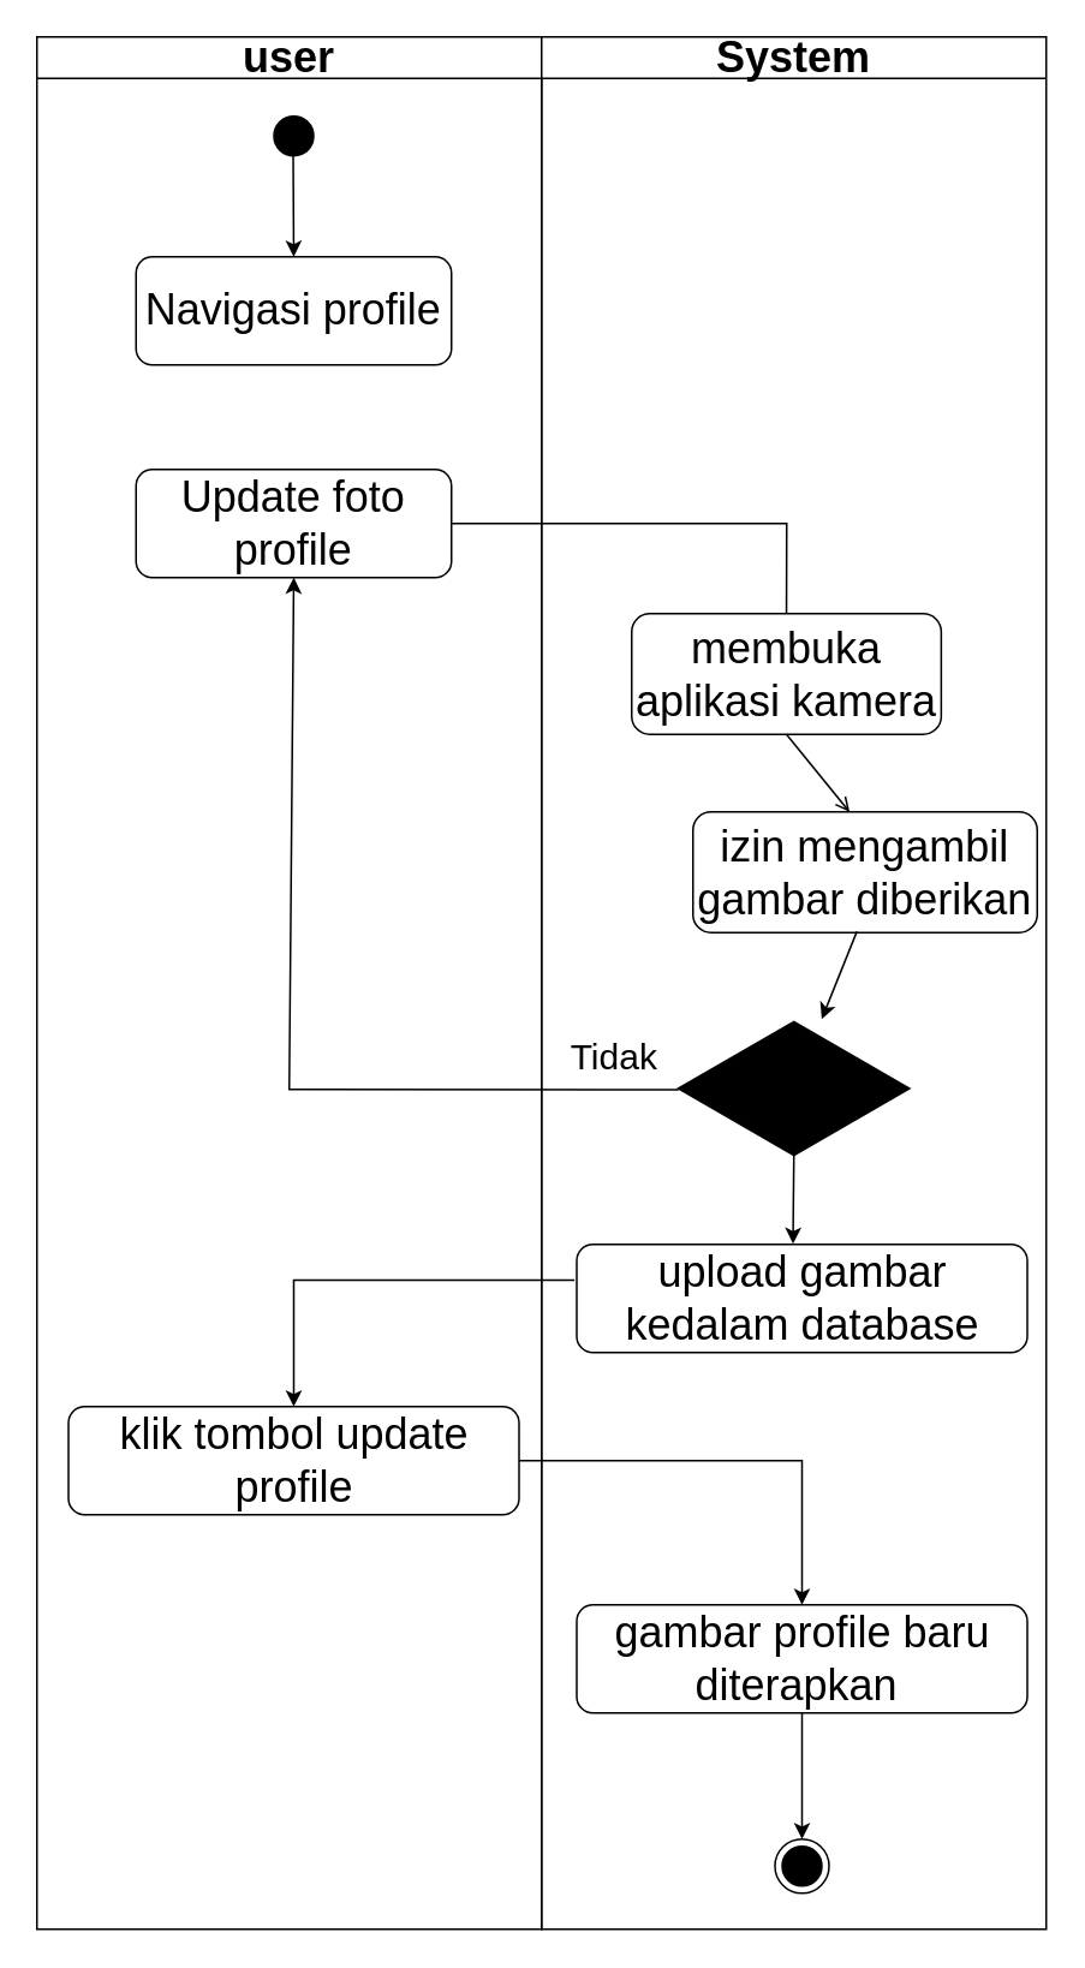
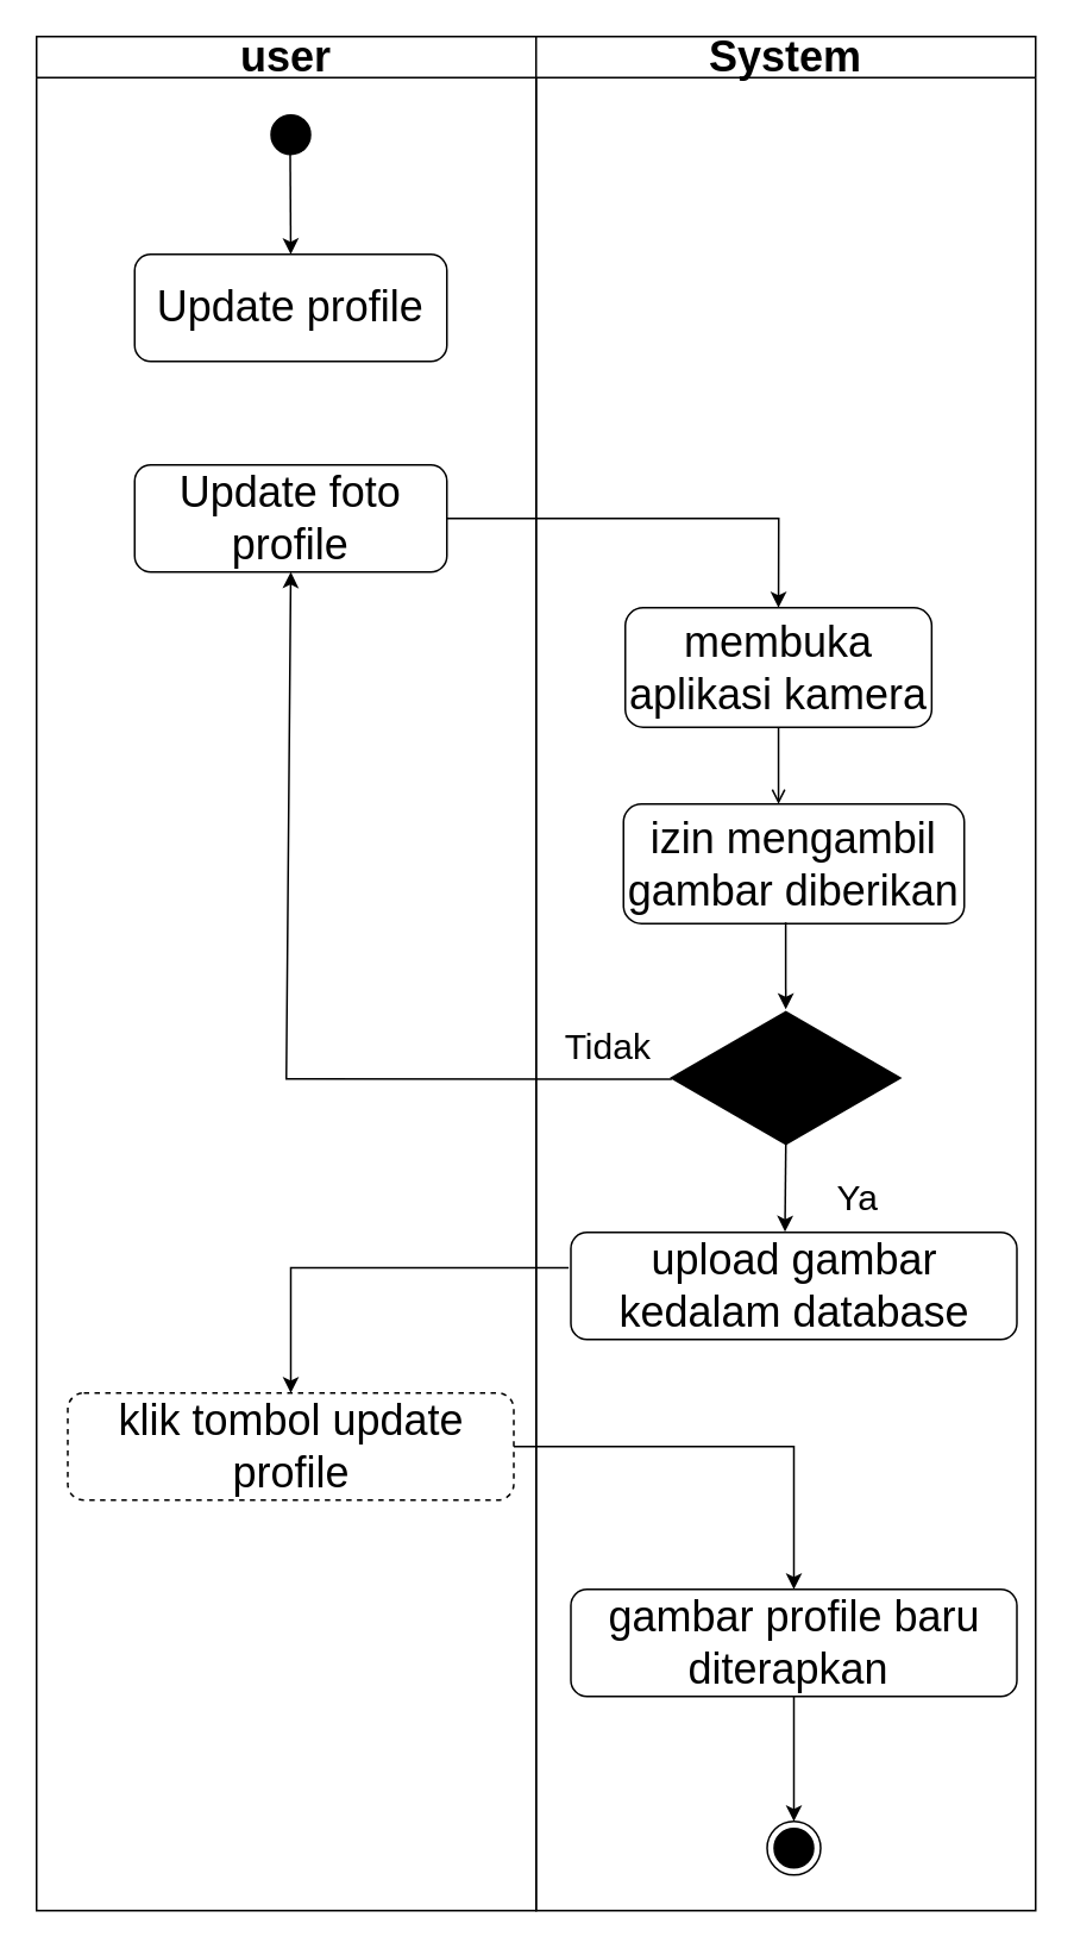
  <mxCell id="0" />
  <mxCell id="1" parent="0" />
  <mxCell id="2" value="user" style="swimlane;whiteSpace=wrap;fontSize=24;startSize=23;" parent="1" vertex="1"><mxGeometry x="20" y="20" width="280" height="1050" as="geometry" /></mxCell>
  <mxCell id="3" value="" style="ellipse;shape=startState;fillColor=#000000;strokeColor=#000000;" parent="2" vertex="1"><mxGeometry x="127.5" y="40" width="30" height="30" as="geometry" /></mxCell>
- <mxCell id="4" value="&lt;font style=&quot;font-size: 24px&quot;&gt;Navigasi profile&lt;/font&gt;" style="rounded=1;whiteSpace=wrap;html=1;" parent="2" vertex="1"><mxGeometry x="55" y="122" width="175" height="60" as="geometry" /></mxCell>
+ <mxCell id="4" value="&lt;font style=&quot;font-size: 24px&quot;&gt;Update profile&lt;/font&gt;" style="rounded=1;whiteSpace=wrap;html=1;" parent="2" vertex="1"><mxGeometry x="55" y="122" width="175" height="60" as="geometry" /></mxCell>
  <mxCell id="5" value="" style="endArrow=classic;html=1;rounded=0;exitX=0.489;exitY=0.845;exitDx=0;exitDy=0;entryX=0.5;entryY=0;entryDx=0;entryDy=0;exitPerimeter=0;" parent="2" source="3" target="4" edge="1"><mxGeometry width="50" height="50" relative="1" as="geometry"><mxPoint x="335.5" y="302" as="sourcePoint" /><mxPoint x="385.5" y="252" as="targetPoint" /></mxGeometry></mxCell>
  <mxCell id="6" value="&lt;font style=&quot;font-size: 24px&quot;&gt;Update foto profile&lt;/font&gt;" style="rounded=1;whiteSpace=wrap;html=1;" vertex="1" parent="2"><mxGeometry x="55" y="240" width="175" height="60" as="geometry" /></mxCell>
- <mxCell id="7" value="&lt;font style=&quot;font-size: 24px&quot;&gt;klik tombol update profile&lt;/font&gt;" style="rounded=1;whiteSpace=wrap;html=1;fontSize=10;" vertex="1" parent="2"><mxGeometry x="17.5" y="760" width="250" height="60" as="geometry" /></mxCell>
+ <mxCell id="7" value="&lt;font style=&quot;font-size: 24px&quot;&gt;klik tombol update profile&lt;/font&gt;" style="rounded=1;whiteSpace=wrap;html=1;fontSize=10;dashed=1;" vertex="1" parent="2"><mxGeometry x="17.5" y="760" width="250" height="60" as="geometry" /></mxCell>
  <mxCell id="8" value="System" style="swimlane;whiteSpace=wrap;startSize=23;fontSize=24;" parent="1" vertex="1"><mxGeometry x="300" y="20" width="280" height="1050" as="geometry" /></mxCell>
  <mxCell id="9" value="&lt;font style=&quot;font-size: 24px&quot;&gt;upload gambar kedalam database&lt;/font&gt;" style="rounded=1;whiteSpace=wrap;html=1;fontSize=10;" parent="8" vertex="1"><mxGeometry x="19.5" y="670" width="250" height="60" as="geometry" /></mxCell>
  <mxCell id="10" value="&lt;span style=&quot;font-size: 24px&quot;&gt;membuka aplikasi kamera&lt;/span&gt;" style="rounded=1;whiteSpace=wrap;html=1;" parent="8" vertex="1"><mxGeometry x="50.0" y="320" width="171.74" height="67" as="geometry" /></mxCell>
  <mxCell id="11" value="" style="html=1;whiteSpace=wrap;aspect=fixed;shape=isoRectangle;fontSize=24;fillColor=#000000;" vertex="1" parent="8"><mxGeometry x="75.83" y="545" width="128.33" height="77" as="geometry" /></mxCell>
- <mxCell id="12" value="&lt;span style=&quot;font-size: 24px&quot;&gt;izin mengambil gambar diberikan&lt;/span&gt;" style="rounded=1;whiteSpace=wrap;html=1;" vertex="1" parent="8"><mxGeometry x="84" y="430" width="191" height="67" as="geometry" /></mxCell>
+ <mxCell id="12" value="&lt;span style=&quot;font-size: 24px&quot;&gt;izin mengambil gambar diberikan&lt;/span&gt;" style="rounded=1;whiteSpace=wrap;html=1;" vertex="1" parent="8"><mxGeometry x="49" y="430" width="191" height="67" as="geometry" /></mxCell>
  <mxCell id="13" value="" style="endArrow=open;html=1;rounded=0;fontSize=24;exitX=0.5;exitY=1;exitDx=0;exitDy=0;entryX=0.455;entryY=0;entryDx=0;entryDy=0;entryPerimeter=0;" edge="1" parent="8" source="10" target="12"><mxGeometry width="50" height="50" relative="1" as="geometry"><mxPoint x="190" y="430" as="sourcePoint" /><mxPoint x="240" y="380" as="targetPoint" /></mxGeometry></mxCell>
  <mxCell id="14" value="" style="endArrow=classic;html=1;rounded=0;fontSize=24;exitX=0.476;exitY=0.991;exitDx=0;exitDy=0;exitPerimeter=0;" edge="1" parent="8" source="12" target="11"><mxGeometry width="50" height="50" relative="1" as="geometry"><mxPoint x="140" y="500" as="sourcePoint" /><mxPoint x="250" y="510" as="targetPoint" /></mxGeometry></mxCell>
  <mxCell id="15" value="" style="endArrow=classic;html=1;rounded=0;fontSize=24;exitX=0.5;exitY=0.971;exitDx=0;exitDy=0;exitPerimeter=0;entryX=0.48;entryY=-0.006;entryDx=0;entryDy=0;entryPerimeter=0;" edge="1" parent="8" source="11" target="9"><mxGeometry width="50" height="50" relative="1" as="geometry"><mxPoint x="190" y="670" as="sourcePoint" /><mxPoint x="240" y="620" as="targetPoint" /></mxGeometry></mxCell>
+ <mxCell id="16" value="&lt;span style=&quot;font-weight: normal&quot;&gt;&lt;font style=&quot;font-size: 20px&quot;&gt;Ya&lt;/font&gt;&lt;/span&gt;" style="text;strokeColor=none;fillColor=none;html=1;fontSize=24;fontStyle=1;verticalAlign=middle;align=center;" vertex="1" parent="8"><mxGeometry x="130" y="630" width="100" height="40" as="geometry" /></mxCell>
  <mxCell id="17" value="&lt;span style=&quot;font-weight: normal&quot;&gt;&lt;font style=&quot;font-size: 20px&quot;&gt;Tidak&lt;/font&gt;&lt;/span&gt;" style="text;strokeColor=none;fillColor=none;html=1;fontSize=24;fontStyle=1;verticalAlign=middle;align=center;" vertex="1" parent="8"><mxGeometry x="-10" y="545" width="100" height="40" as="geometry" /></mxCell>
  <mxCell id="18" value="&lt;font style=&quot;font-size: 24px&quot;&gt;gambar profile baru diterapkan&amp;nbsp;&lt;/font&gt;" style="rounded=1;whiteSpace=wrap;html=1;fontSize=10;" vertex="1" parent="8"><mxGeometry x="19.5" y="870" width="250" height="60" as="geometry" /></mxCell>
  <mxCell id="19" value="" style="ellipse;html=1;shape=endState;fillColor=#000000;strokeColor=#000000;fontSize=10;" parent="8" vertex="1"><mxGeometry x="129.5" y="1000" width="30" height="30" as="geometry" /></mxCell>
  <mxCell id="20" value="" style="endArrow=classic;html=1;rounded=0;fontSize=20;exitX=0.5;exitY=1;exitDx=0;exitDy=0;entryX=0.5;entryY=0;entryDx=0;entryDy=0;" edge="1" parent="8" source="18" target="19"><mxGeometry width="50" height="50" relative="1" as="geometry"><mxPoint x="210" y="1020" as="sourcePoint" /><mxPoint x="260" y="970" as="targetPoint" /></mxGeometry></mxCell>
- <mxCell id="21" value="" style="endArrow=none;html=1;rounded=0;fontSize=24;exitX=1;exitY=0.5;exitDx=0;exitDy=0;entryX=0.5;entryY=0;entryDx=0;entryDy=0;" edge="1" parent="1" source="6" target="10"><mxGeometry width="50" height="50" relative="1" as="geometry"><mxPoint x="260" y="320" as="sourcePoint" /><mxPoint x="420" y="290" as="targetPoint" /><Array as="points"><mxPoint x="436" y="290" /></Array></mxGeometry></mxCell>
+ <mxCell id="21" value="" style="endArrow=classic;html=1;rounded=0;fontSize=24;exitX=1;exitY=0.5;exitDx=0;exitDy=0;entryX=0.5;entryY=0;entryDx=0;entryDy=0;" edge="1" parent="1" source="6" target="10"><mxGeometry width="50" height="50" relative="1" as="geometry"><mxPoint x="260" y="320" as="sourcePoint" /><mxPoint x="420" y="290" as="targetPoint" /><Array as="points"><mxPoint x="436" y="290" /></Array></mxGeometry></mxCell>
  <mxCell id="22" value="" style="endArrow=classic;html=1;rounded=0;fontSize=24;exitX=0.002;exitY=0.508;exitDx=0;exitDy=0;exitPerimeter=0;entryX=0.5;entryY=1;entryDx=0;entryDy=0;" edge="1" parent="1" source="11" target="6"><mxGeometry width="50" height="50" relative="1" as="geometry"><mxPoint x="240" y="610" as="sourcePoint" /><mxPoint x="290" y="560" as="targetPoint" /><Array as="points"><mxPoint x="160" y="604" /></Array></mxGeometry></mxCell>
  <mxCell id="23" value="" style="edgeStyle=segmentEdgeStyle;endArrow=classic;html=1;rounded=0;fontSize=20;exitX=-0.005;exitY=0.33;exitDx=0;exitDy=0;exitPerimeter=0;entryX=0.5;entryY=0;entryDx=0;entryDy=0;" edge="1" parent="1" source="9" target="7"><mxGeometry width="50" height="50" relative="1" as="geometry"><mxPoint x="240" y="850" as="sourcePoint" /><mxPoint x="290" y="800" as="targetPoint" /></mxGeometry></mxCell>
  <mxCell id="24" value="" style="edgeStyle=segmentEdgeStyle;endArrow=classic;html=1;rounded=0;fontSize=20;exitX=1;exitY=0.5;exitDx=0;exitDy=0;" edge="1" parent="1" source="7" target="18"><mxGeometry width="50" height="50" relative="1" as="geometry"><mxPoint x="380" y="1000" as="sourcePoint" /><mxPoint x="430" y="950" as="targetPoint" /></mxGeometry></mxCell>
